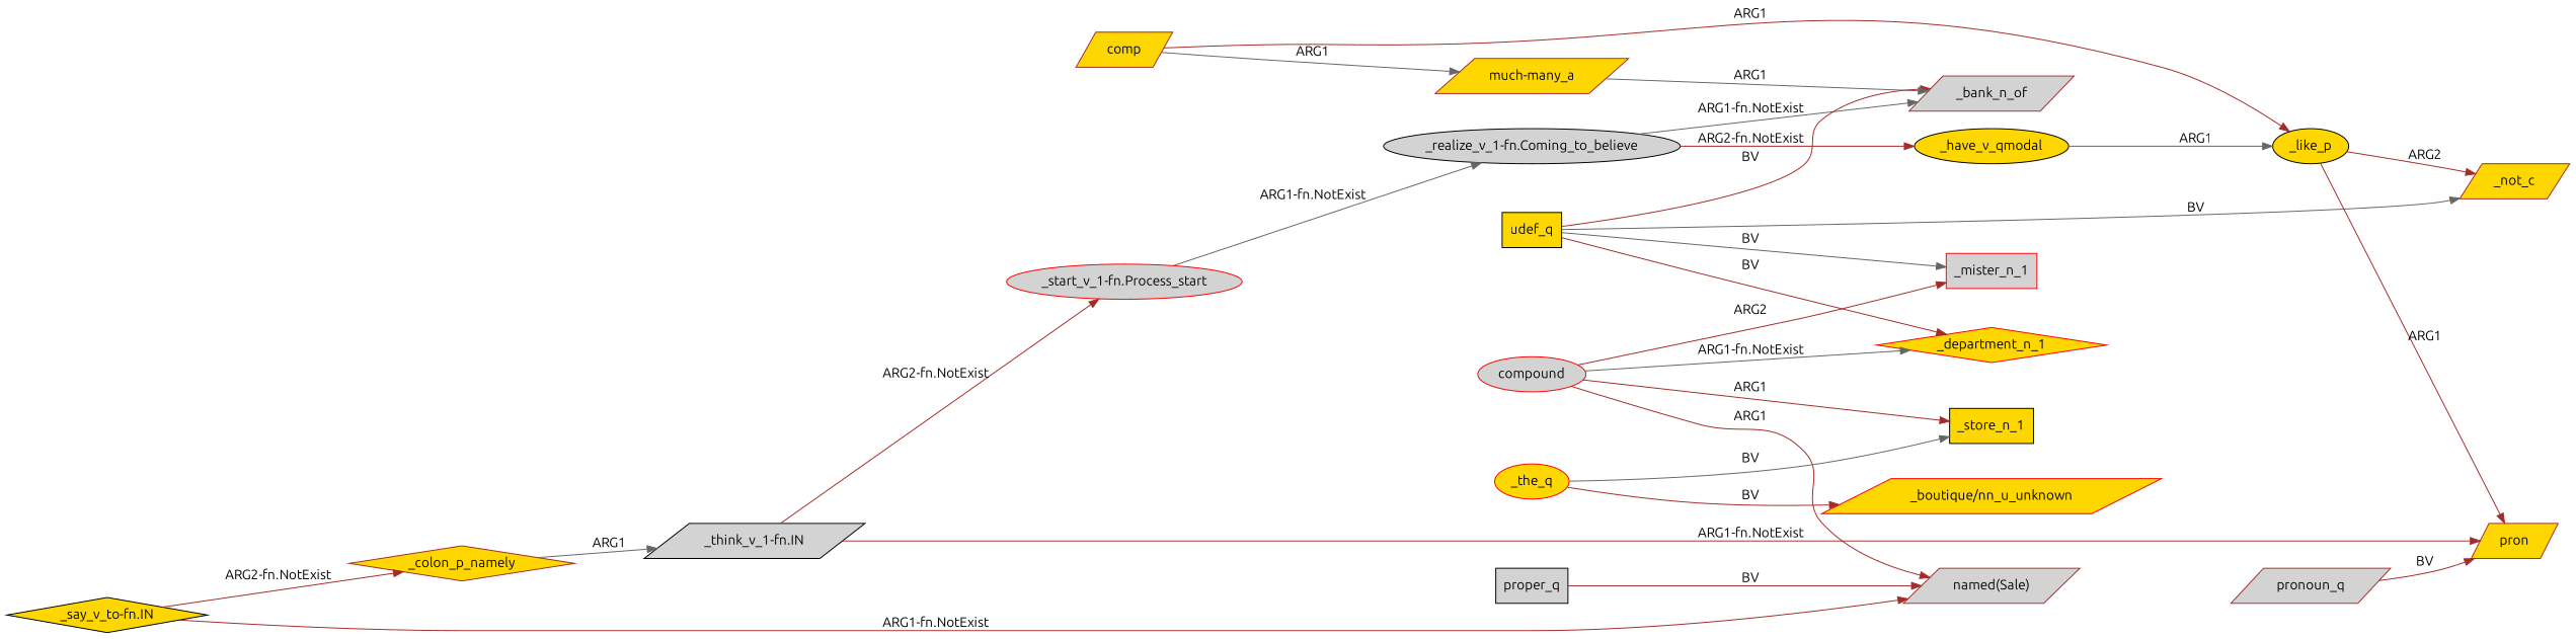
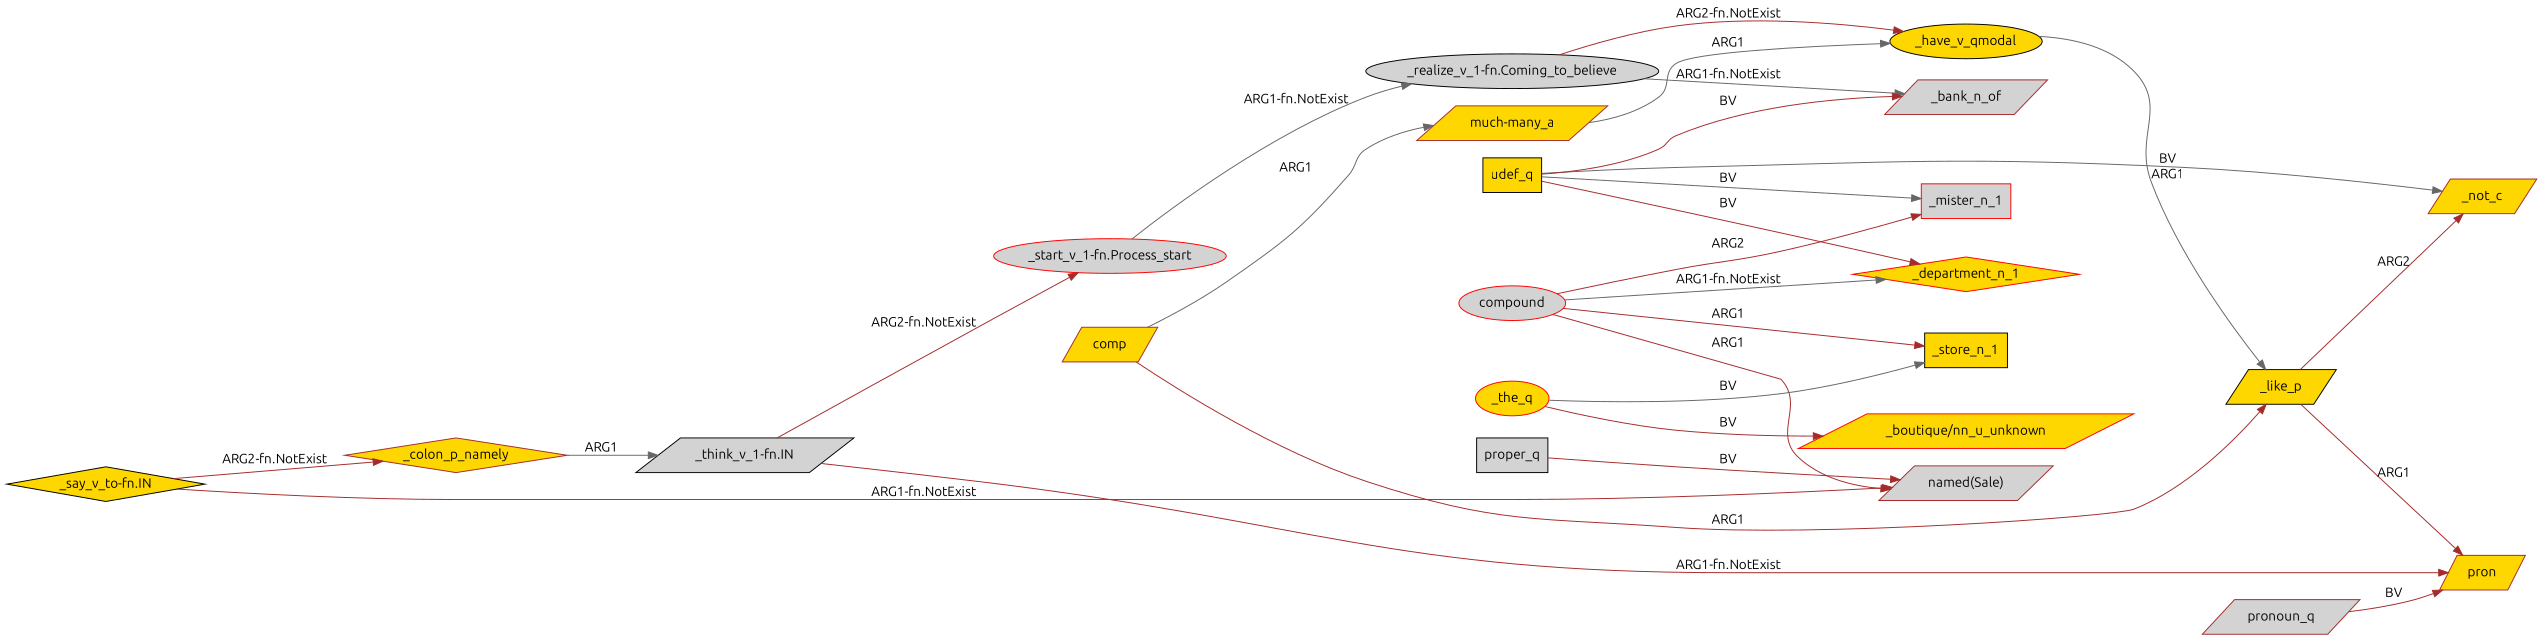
  digraph {
    fontname=Ubuntu
    rankdir=LR
    node [color=brown fillcolor=gold fontname=Ubuntu shape=parallelogram style=filled]
    edge [color=brown fontname=Ubuntu]
    _colon_p_namely [shape=diamond]
    "_think_v_1-fn.IN" [color=black fillcolor=lightgrey]
    "_start_v_1-fn.Process_start" [color=red fillcolor=lightgrey shape=ellipse]
    pron
    "_realize_v_1-fn.Coming_to_believe" [color=black fillcolor=lightgrey shape=ellipse]
    udef_q [color=black shape=box]
    _department_n_1 [color=red shape=diamond]
    _not_c
    _mister_n_1 [color=red fillcolor=lightgrey shape=box]
    _bank_n_of [fillcolor=lightgrey]
    _have_v_qmodal [color=black shape=ellipse]
-   _like_p [color=black shape=ellipse]
+   _like_p [color=black]
    compound [color=red fillcolor=lightgrey shape=ellipse]
    _store_n_1 [color=black shape=box]
    "named(Sale)" [fillcolor=lightgrey]
    "_say_v_to-fn.IN" [color=black shape=diamond]
    _the_q [color=red shape=ellipse]
    "_boutique/nn_u_unknown" [color=red]
    pronoun_q [fillcolor=lightgrey]
    comp
    "much-many_a"
    proper_q [color=black fillcolor=lightgrey shape=box]
    _colon_p_namely -> "_think_v_1-fn.IN" [color=gray40 label=ARG1]
    "_think_v_1-fn.IN" -> "_start_v_1-fn.Process_start" [label="ARG2-fn.NotExist"]
    "_think_v_1-fn.IN" -> pron [label="ARG1-fn.NotExist"]
    "_start_v_1-fn.Process_start" -> "_realize_v_1-fn.Coming_to_believe" [color=gray40 label="ARG1-fn.NotExist"]
    "_realize_v_1-fn.Coming_to_believe" -> _bank_n_of [color=gray40 label="ARG1-fn.NotExist"]
    "_realize_v_1-fn.Coming_to_believe" -> _have_v_qmodal [label="ARG2-fn.NotExist"]
    udef_q -> _department_n_1 [label=BV]
    udef_q -> _not_c [color=gray40 label=BV]
    udef_q -> _mister_n_1 [color=gray40 label=BV]
    udef_q -> _bank_n_of [label=BV]
    _have_v_qmodal -> _like_p [color=gray40 label=ARG1]
    _like_p -> pron [label=ARG1]
    _like_p -> _not_c [label=ARG2]
    compound -> _department_n_1 [color=gray40 label="ARG1-fn.NotExist"]
    compound -> _mister_n_1 [label=ARG2]
    compound -> _store_n_1 [label=ARG1]
    compound -> "named(Sale)" [label=ARG1]
    "_say_v_to-fn.IN" -> _colon_p_namely [label="ARG2-fn.NotExist"]
    "_say_v_to-fn.IN" -> "named(Sale)" [label="ARG1-fn.NotExist"]
    _the_q -> _store_n_1 [color=gray40 label=BV]
    _the_q -> "_boutique/nn_u_unknown" [label=BV]
    pronoun_q -> pron [label=BV]
    comp -> _like_p [label=ARG1]
    comp -> "much-many_a" [color=gray40 label=ARG1]
-   "much-many_a" -> _bank_n_of [color=gray40 label=ARG1]
+   "much-many_a" -> _have_v_qmodal [color=gray40 label=ARG1]
    proper_q -> "named(Sale)" [label=BV]
  }
